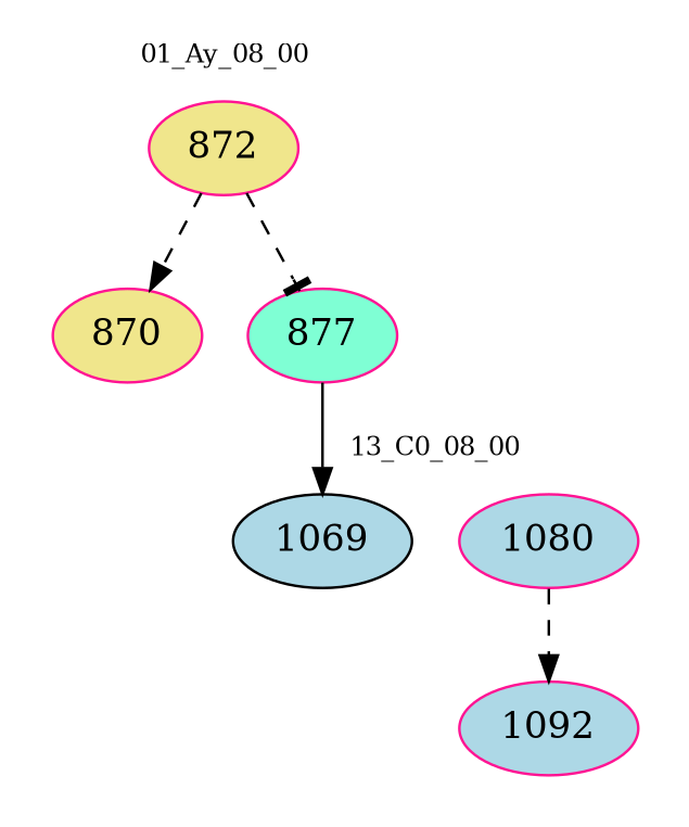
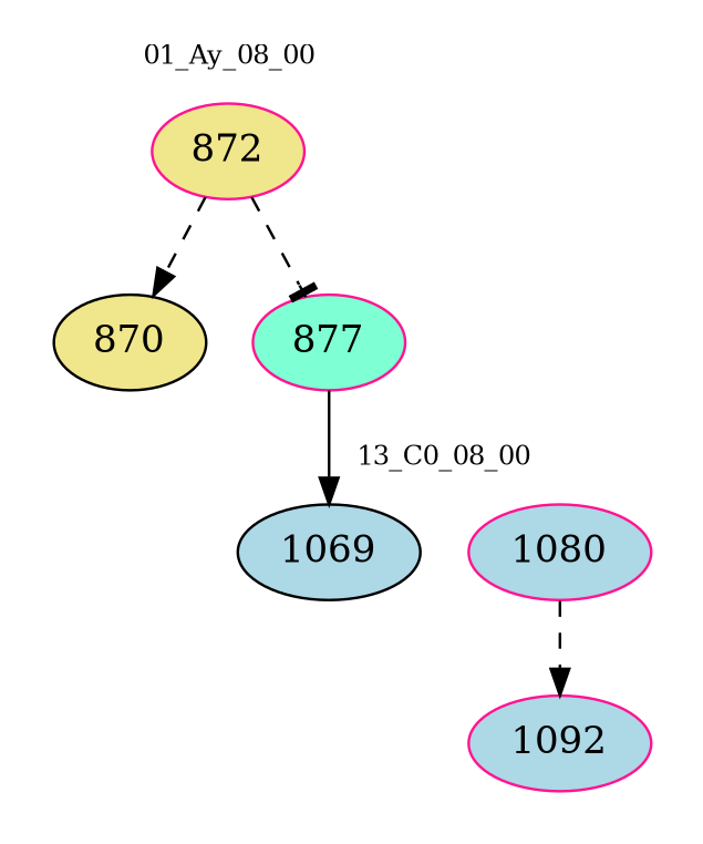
  digraph {
    node [color=deeppink fillcolor=lightblue style=filled]
    edge [arrowhead=normal color=black style=dashed]
    n1 [fillcolor=khaki label=872]
-   n2 [fillcolor=khaki label=870]
+   n2 [color=black fillcolor=khaki label=870]
    n3 [fillcolor=aquamarine label=877]
    n4 [label=1080]
    n5 [color=black label=1069]
    n6 [label=1092]
    subgraph cluster_1 {
      color=white
      fontsize=10
      label="01_Ay_08_00"
      n1
      n2
      n3
    }
    subgraph cluster_2 {
      color=white
      fontsize=10
      label="13_C0_08_00"
      n4
      n5
      n6
    }
    n1 -> n2
    n1 -> n3 [arrowhead=tee]
    n3 -> n5 [style=solid]
    n4 -> n6
  }
